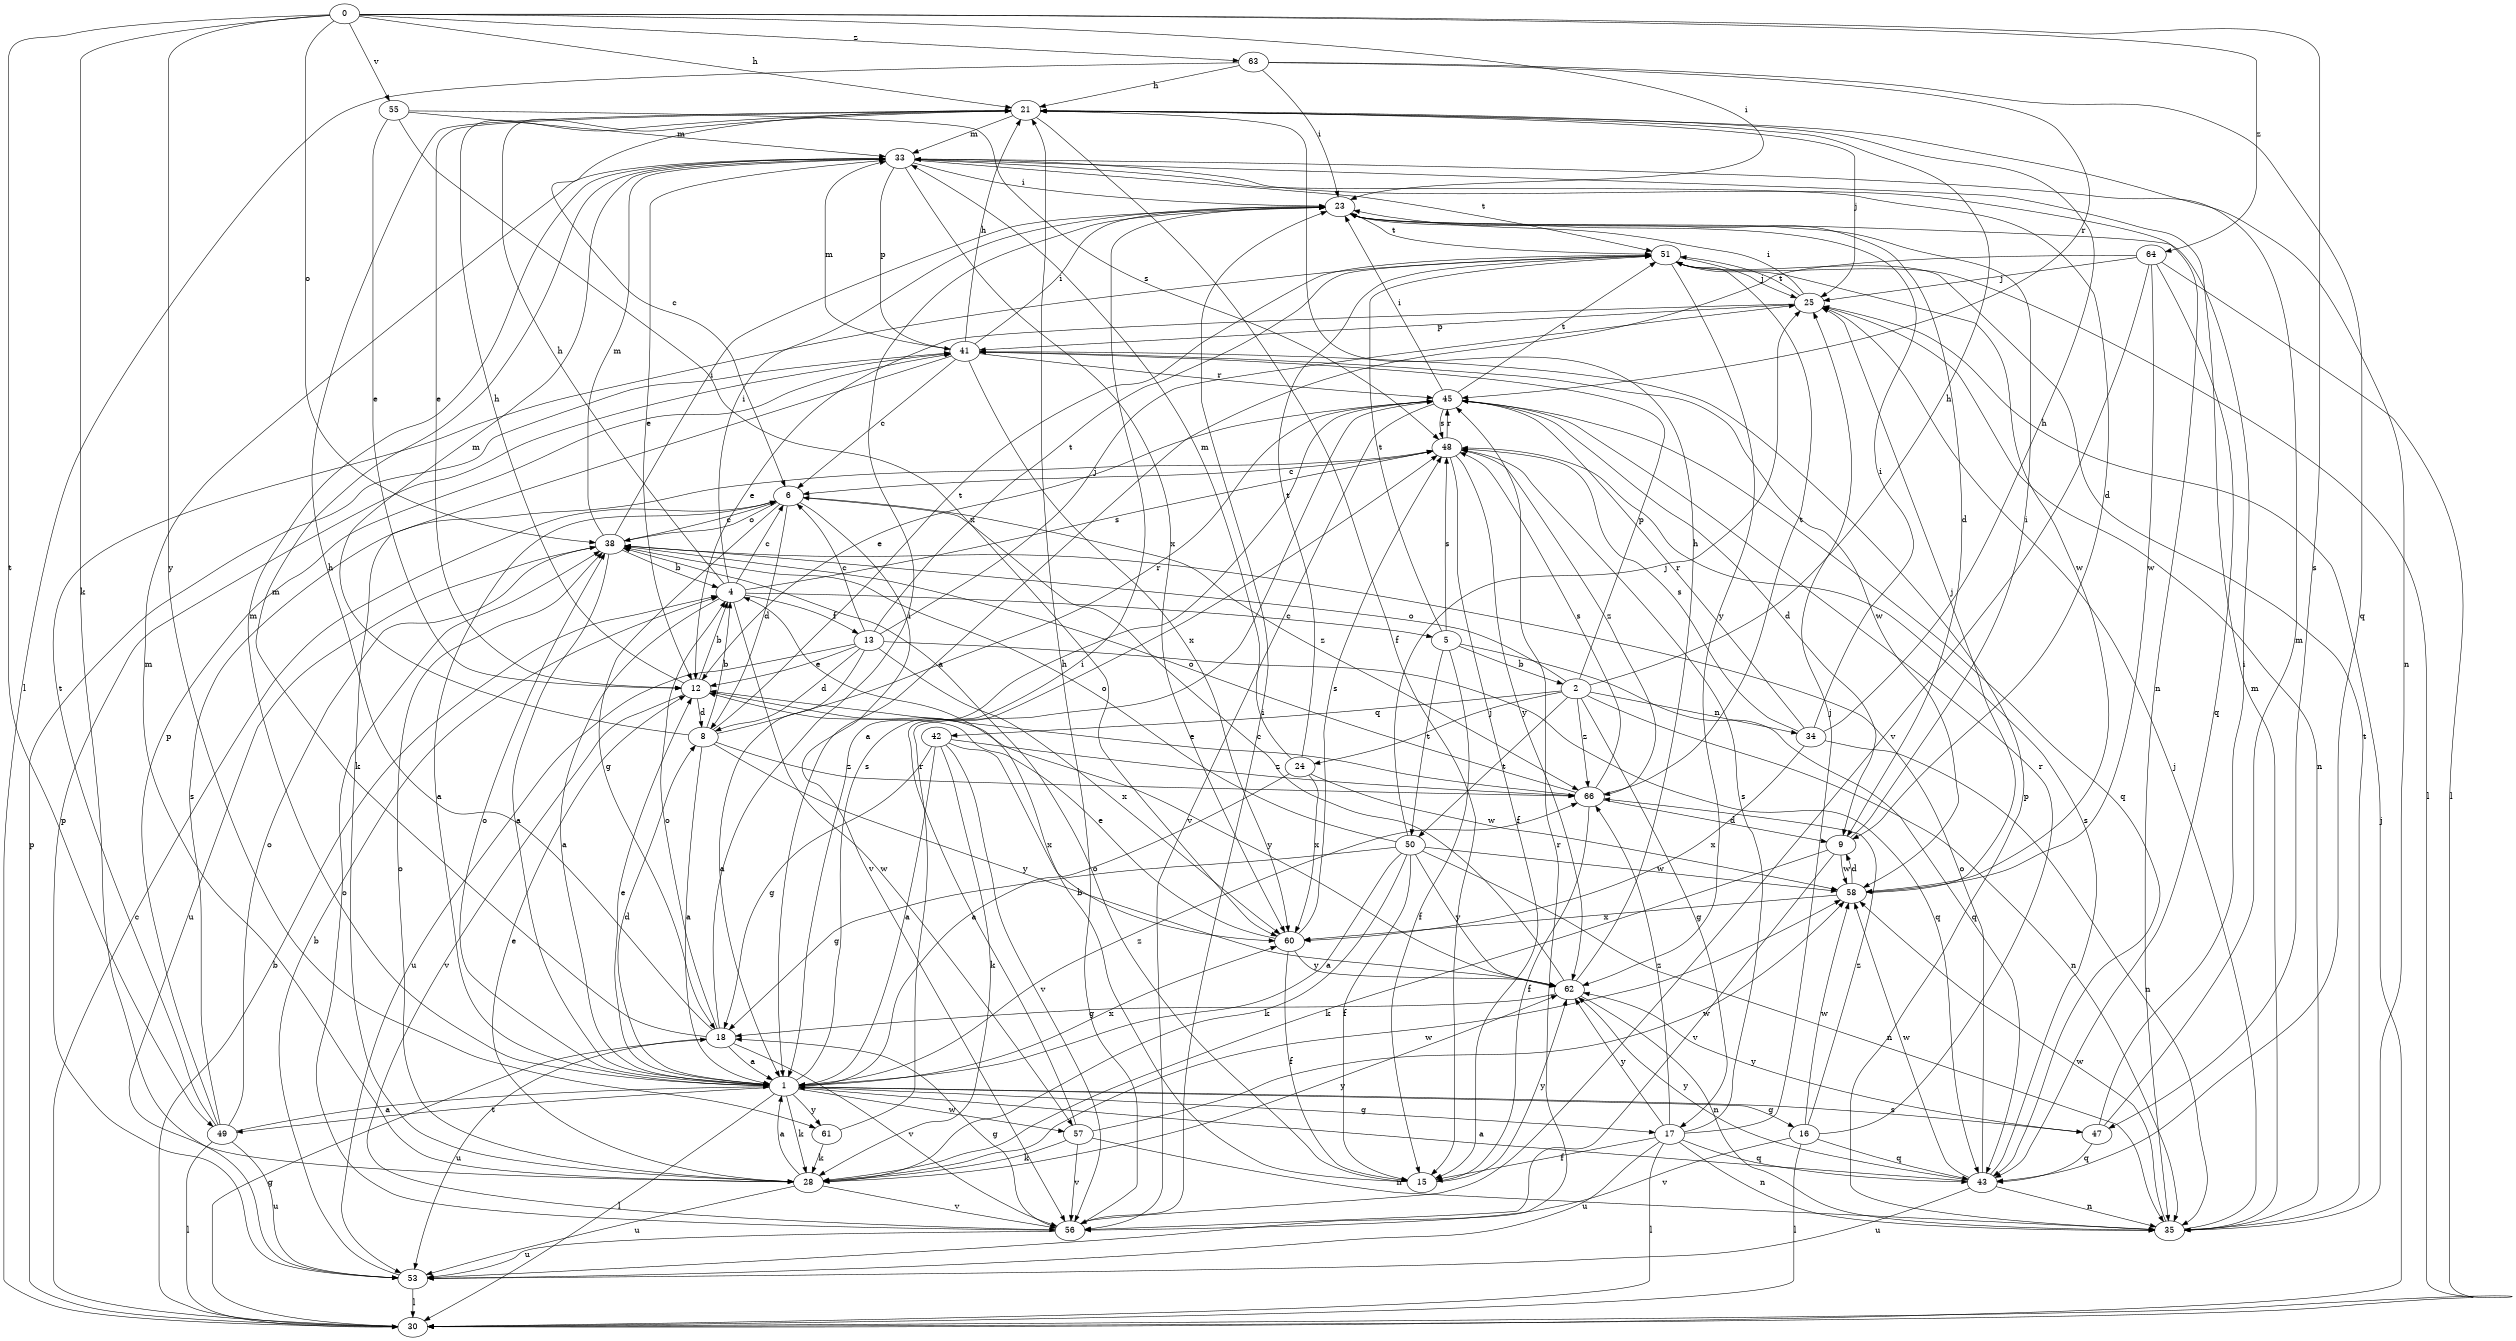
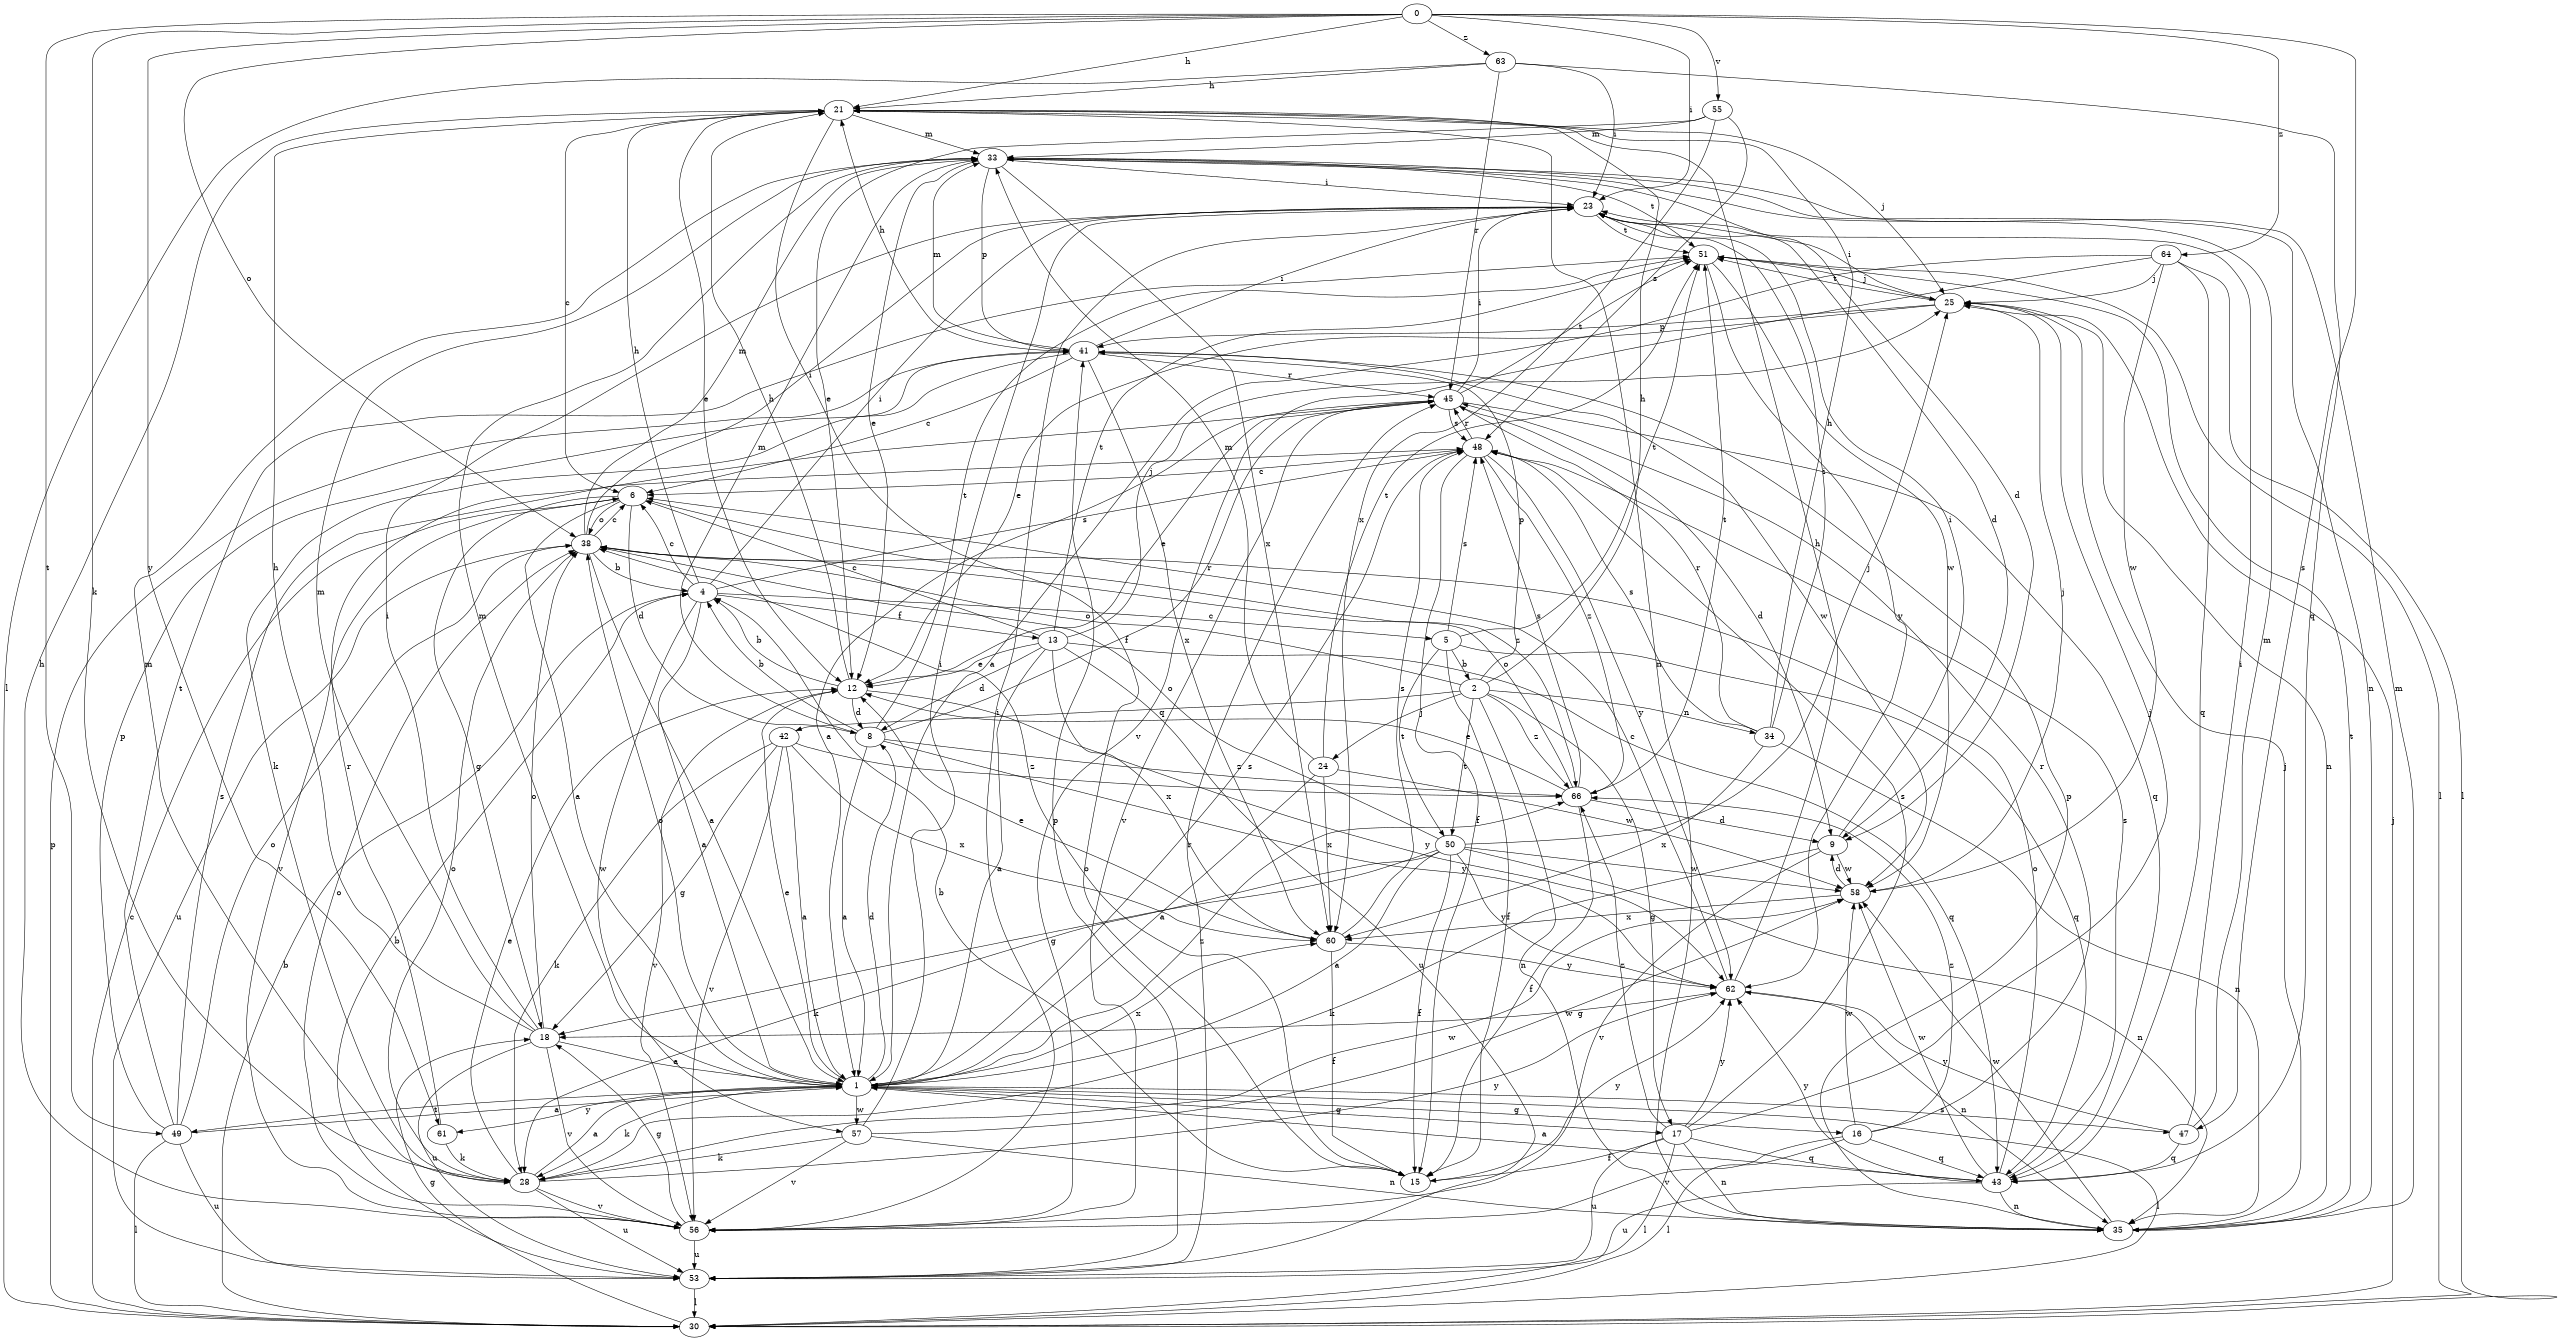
  strict digraph {
    0
    21
    23
    28
    38
    47
    49
    55
    61
    63
    64
    33
    12
    35
    6
    15
    25
    51
    9
    1
    56
    62
    58
    53
    60
    41
    4
    43
    30
    48
    45
    8
    16
    17
    57
    66
    18
    2
    24
    34
    42
    50
    5
    13
    0 -> 21 [label=h]
    0 -> 23 [label=i]
    0 -> 28 [label=k]
    0 -> 38 [label=o]
    0 -> 47 [label=s]
    0 -> 49 [label=t]
    0 -> 55 [label=v]
    0 -> 61 [label=y]
    0 -> 63 [label=z]
    0 -> 64 [label=z]
    21 -> 33 [label=m]
    21 -> 12 [label=e]
    21 -> 35 [label=n]
    21 -> 6 [label=c]
    21 -> 15 [label=f]
    21 -> 25 [label=j]
    23 -> 51 [label=t]
    23 -> 9 [label=d]
    28 -> 38 [label=o]
    28 -> 33 [label=m]
    28 -> 12 [label=e]
    28 -> 1 [label=a]
    28 -> 56 [label=v]
    28 -> 62 [label=y]
    28 -> 58 [label=w]
    28 -> 53 [label=u]
    38 -> 23 [label=i]
    38 -> 33 [label=m]
    38 -> 6 [label=c]
    38 -> 1 [label=a]
    38 -> 53 [label=u]
    38 -> 4 [label=b]
    47 -> 23 [label=i]
    47 -> 33 [label=m]
    47 -> 62 [label=y]
    47 -> 43 [label=q]
    49 -> 38 [label=o]
    49 -> 51 [label=t]
    49 -> 1 [label=a]
    49 -> 53 [label=u]
    49 -> 41 [label=p]
    49 -> 30 [label=l]
    49 -> 48 [label=s]
    55 -> 33 [label=m]
    55 -> 12 [label=e]
    55 -> 60 [label=x]
    55 -> 48 [label=s]
    61 -> 28 [label=k]
    61 -> 45 [label=r]
    63 -> 21 [label=h]
    63 -> 23 [label=i]
    63 -> 43 [label=q]
    63 -> 30 [label=l]
    63 -> 45 [label=r]
    64 -> 25 [label=j]
    64 -> 1 [label=a]
    64 -> 56 [label=v]
    64 -> 58 [label=w]
    64 -> 43 [label=q]
    64 -> 30 [label=l]
    33 -> 23 [label=i]
    33 -> 12 [label=e]
    33 -> 35 [label=n]
    33 -> 51 [label=t]
    33 -> 9 [label=d]
    33 -> 60 [label=x]
    33 -> 41 [label=p]
    12 -> 21 [label=h]
    12 -> 56 [label=v]
    12 -> 62 [label=y]
    12 -> 4 [label=b]
    12 -> 8 [label=d]
    35 -> 33 [label=m]
    35 -> 25 [label=j]
    35 -> 51 [label=t]
    35 -> 58 [label=w]
    35 -> 41 [label=p]
    6 -> 38 [label=o]
    6 -> 1 [label=a]
    6 -> 56 [label=v]
    6 -> 8 [label=d]
    6 -> 66 [label=z]
    6 -> 18 [label=g]
    15 -> 38 [label=o]
    15 -> 62 [label=y]
    15 -> 4 [label=b]
    25 -> 23 [label=i]
    25 -> 12 [label=e]
    25 -> 35 [label=n]
    25 -> 51 [label=t]
    25 -> 41 [label=p]
    51 -> 25 [label=j]
    51 -> 62 [label=y]
    51 -> 58 [label=w]
    51 -> 30 [label=l]
    9 -> 23 [label=i]
    9 -> 28 [label=k]
    9 -> 56 [label=v]
    9 -> 58 [label=w]
    1 -> 28 [label=k]
    1 -> 38 [label=o]
    1 -> 47 [label=s]
    1 -> 49 [label=t]
    1 -> 61 [label=y]
    1 -> 33 [label=m]
    1 -> 12 [label=e]
    1 -> 60 [label=x]
    1 -> 30 [label=l]
    1 -> 48 [label=s]
    1 -> 8 [label=d]
    1 -> 16 [label=g]
    1 -> 17 [label=g]
    1 -> 57 [label=w]
    1 -> 66 [label=z]
    56 -> 21 [label=h]
    56 -> 23 [label=i]
    56 -> 38 [label=o]
    56 -> 53 [label=u]
    56 -> 18 [label=g]
    62 -> 21 [label=h]
    62 -> 35 [label=n]
    62 -> 6 [label=c]
    62 -> 18 [label=g]
    58 -> 25 [label=j]
    58 -> 9 [label=d]
    58 -> 60 [label=x]
    53 -> 41 [label=p]
    53 -> 4 [label=b]
    53 -> 30 [label=l]
    53 -> 45 [label=r]
    60 -> 12 [label=e]
    60 -> 15 [label=f]
    60 -> 62 [label=y]
    60 -> 48 [label=s]
    41 -> 21 [label=h]
    41 -> 23 [label=i]
    41 -> 28 [label=k]
    41 -> 33 [label=m]
    41 -> 6 [label=c]
    41 -> 58 [label=w]
    41 -> 60 [label=x]
    41 -> 45 [label=r]
    4 -> 21 [label=h]
    4 -> 23 [label=i]
    4 -> 6 [label=c]
    4 -> 1 [label=a]
    4 -> 48 [label=s]
    4 -> 57 [label=w]
    4 -> 5 [label=c]
    4 -> 13 [label=f]
    43 -> 38 [label=o]
    43 -> 35 [label=n]
    43 -> 1 [label=a]
    43 -> 62 [label=y]
    43 -> 58 [label=w]
    43 -> 53 [label=u]
    43 -> 48 [label=s]
    30 -> 6 [label=c]
    30 -> 25 [label=j]
    30 -> 41 [label=p]
    30 -> 4 [label=b]
    30 -> 18 [label=g]
    48 -> 6 [label=c]
    48 -> 15 [label=f]
    48 -> 62 [label=y]
    48 -> 45 [label=r]
    48 -> 66 [label=z]
    45 -> 23 [label=i]
    45 -> 12 [label=e]
    45 -> 51 [label=t]
    45 -> 9 [label=d]
    45 -> 1 [label=a]
    45 -> 56 [label=v]
    45 -> 43 [label=q]
    45 -> 48 [label=s]
    8 -> 33 [label=m]
    8 -> 51 [label=t]
    8 -> 1 [label=a]
    8 -> 62 [label=y]
    8 -> 4 [label=b]
    8 -> 45 [label=r]
    8 -> 66 [label=z]
    16 -> 56 [label=v]
    16 -> 58 [label=w]
    16 -> 43 [label=q]
    16 -> 30 [label=l]
    16 -> 45 [label=r]
    16 -> 66 [label=z]
    17 -> 35 [label=n]
    17 -> 15 [label=f]
    17 -> 25 [label=j]
    17 -> 62 [label=y]
    17 -> 53 [label=u]
    17 -> 43 [label=q]
    17 -> 30 [label=l]
    17 -> 48 [label=s]
    17 -> 66 [label=z]
    57 -> 23 [label=i]
    57 -> 28 [label=k]
    57 -> 35 [label=n]
    57 -> 56 [label=v]
    57 -> 58 [label=w]
    66 -> 38 [label=o]
    66 -> 12 [label=e]
    66 -> 15 [label=f]
    66 -> 51 [label=t]
    66 -> 9 [label=d]
    66 -> 48 [label=s]
    18 -> 21 [label=h]
    18 -> 23 [label=i]
-   18 -> 4 [label=o]
+   18 -> 38 [label=o]
    18 -> 33 [label=m]
    18 -> 1 [label=a]
    18 -> 56 [label=v]
    18 -> 53 [label=u]
    2 -> 21 [label=h]
    2 -> 38 [label=o]
    2 -> 35 [label=n]
    2 -> 41 [label=p]
    2 -> 17 [label=g]
    2 -> 66 [label=z]
    2 -> 24 [label=j]
    2 -> 34 [label=n]
    2 -> 42 [label=q]
    2 -> 50 [label=t]
    24 -> 33 [label=m]
    24 -> 51 [label=t]
    24 -> 1 [label=a]
    24 -> 58 [label=w]
    24 -> 60 [label=x]
    34 -> 21 [label=h]
    34 -> 23 [label=i]
    34 -> 35 [label=n]
    34 -> 60 [label=x]
    34 -> 48 [label=s]
    34 -> 45 [label=r]
    42 -> 28 [label=k]
    42 -> 1 [label=a]
    42 -> 56 [label=v]
    42 -> 60 [label=x]
    42 -> 66 [label=z]
    42 -> 18 [label=g]
    50 -> 28 [label=k]
    50 -> 38 [label=o]
    50 -> 35 [label=n]
    50 -> 15 [label=f]
    50 -> 25 [label=j]
    50 -> 1 [label=a]
    50 -> 62 [label=y]
    50 -> 58 [label=w]
    50 -> 18 [label=g]
    5 -> 15 [label=f]
    5 -> 51 [label=t]
    5 -> 43 [label=q]
    5 -> 48 [label=s]
    5 -> 2 [label=b]
    5 -> 50 [label=t]
    13 -> 12 [label=e]
    13 -> 6 [label=c]
    13 -> 25 [label=j]
    13 -> 51 [label=t]
    13 -> 1 [label=a]
    13 -> 53 [label=u]
    13 -> 60 [label=x]
    13 -> 43 [label=q]
    13 -> 8 [label=d]
  }
